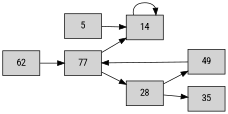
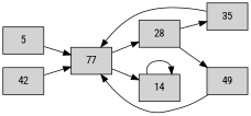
  digraph {
    fontname="Roboto Condensed"
    rankdir=LR
    node [fontname="Roboto Condensed" shape=box style=filled]
    edge [fontname="Roboto Condensed"]
    n1 [label=5]
    n2 [label=14]
    n3 [label=28]
    n4 [label=35]
    n5 [label=49]
    n6 [label=77]
-   n7 [label=62]
-   n1 -> n2
+   n7 [label=42]
+   n1 -> n6
    n2 -> n2
    n3 -> n4
    n3 -> n5
+   n4 -> n6
    n5 -> n6
    n6 -> n2
    n6 -> n3
    n7 -> n6
  }
